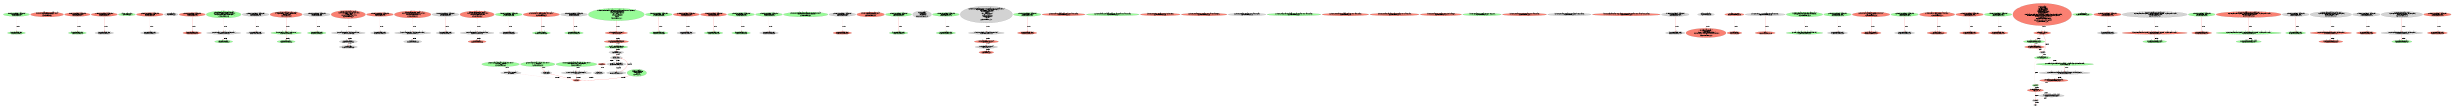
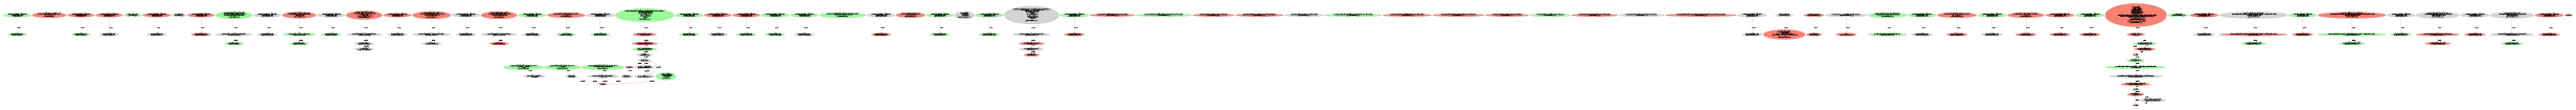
  digraph {
    node [fillcolor=salmon method="initialize(address operator,bytes memory multihash,bytes memory metadata)" style=filled type_label=expression_statement]
    edge [color=red controlflow_type=next_line edge_type=CFG_edge style=dashed]
    n1 [fillcolor=palegreen label="2_ function bug_unchk_send30() payable public{\n      msg.sender.transfer(1 ether);}\n13-function_definition-3-4" method="bug_unchk_send30()" type_label=function_definition]
    n2 [fillcolor=palegreen label="3_ msg.sender.transfer(1 ether);\n18-expression_statement-4-4" method="bug_unchk_send30()"]
    n3 [label="5_ function _setMetadata(bytes memory metadata) internal {\n        emit MetadataSet(metadata);\n    }\n34-function_definition-6-8" method="_setMetadata(bytes memory metadata)" type_label=function_definition]
    n4 [label="8_ function bug_unchk_send5() payable public{\n      msg.sender.transfer(1 ether);}\n46-function_definition-9-10" method="bug_unchk_send5()" type_label=function_definition]
    n5 [fillcolor=palegreen label="9_ msg.sender.transfer(1 ether);\n51-expression_statement-10-10" method="bug_unchk_send5()"]
    n6 [label="12_ function bug_unchk_send6() payable public{\n      msg.sender.transfer(1 ether);}\n64-function_definition-13-14" method="bug_unchk_send6()" type_label=function_definition]
    n7 [fillcolor=lightgrey label="13_ msg.sender.transfer(1 ether);\n69-expression_statement-14-14" method="bug_unchk_send6()"]
    n8 [fillcolor=palegreen label="14_ address private _operator;\n79-new_variable-15-15" type_label=new_variable method=""]
    n9 [label="15_ function bug_unchk_send16() payable public{\n      msg.sender.transfer(1 ether);}\n84-function_definition-16-17" method="bug_unchk_send16()" type_label=function_definition]
    n10 [fillcolor=lightgrey label="16_ msg.sender.transfer(1 ether);\n89-expression_statement-17-17" method="bug_unchk_send16()"]
    n11 [fillcolor=lightgrey label="17_ bool private _status;\n99-new_variable-18-18" type_label=new_variable method=""]
    n12 [label="18_ function bug_unchk_send8() payable public{\n      msg.sender.transfer(1 ether);}\n104-function_definition-19-20" method="bug_unchk_send8()" type_label=function_definition]
    n13 [label="19_ msg.sender.transfer(1 ether);\n109-expression_statement-20-20" method="bug_unchk_send8()"]
    n14 [fillcolor=palegreen label="21_ function _setOperator(address operator) internal {\n        require(_operator != operator, \"cannot set same operator\");\n        _operator = operator;\n        emit OperatorUpdated(operator, hasActiveOperator());\n    }\n129-function_definition-22-26" method="_setOperator(address operator)" type_label=function_definition]
    n15 [fillcolor=lightgrey label="22_ require(_operator != operator, \"cannot set same operator\");\n137-expression_statement-23-23" method="_setOperator(address operator)"]
    n16 [fillcolor=palegreen label="23_ _operator = operator;\n147-expression_statement-24-24" method="_setOperator(address operator)"]
    n17 [fillcolor=lightgrey label="26_ function bug_unchk_send15() payable public{\n      msg.sender.transfer(1 ether);}\n158-function_definition-27-28" method="bug_unchk_send15()" type_label=function_definition]
    n18 [fillcolor=lightgrey label="27_ msg.sender.transfer(1 ether);\n163-expression_statement-28-28" method="bug_unchk_send15()"]
    n19 [label="28_ function _transferOperator(address operator) internal {\n        require(_operator != address(0), \"operator not set\");\n        _setOperator(operator);\n    }\n173-function_definition-29-32" method="_transferOperator(address operator)" type_label=function_definition]
    n20 [fillcolor=palegreen label="29_ require(_operator != address(0), \"operator not set\");\n181-expression_statement-30-30" method="_transferOperator(address operator)"]
    n21 [fillcolor=palegreen label="30_ _setOperator(operator);\n193-expression_statement-31-31" method="_transferOperator(address operator)"]
    n22 [fillcolor=lightgrey label="32_ function bug_unchk_send28() payable public{\n      msg.sender.transfer(1 ether);}\n198-function_definition-33-34" method="bug_unchk_send28()" type_label=function_definition]
    n23 [fillcolor=palegreen label="33_ msg.sender.transfer(1 ether);\n203-expression_statement-34-34" method="bug_unchk_send28()"]
    n24 [label="34_ function _renounceOperator() internal {\n        require(hasActiveOperator(), \"only when operator active\");\n        _operator = address(0);\n        _status = false;\n        emit OperatorUpdated(address(0), false);\n    }\n213-function_definition-35-40" method="_renounceOperator()" type_label=function_definition]
    n25 [fillcolor=lightgrey label="35_ require(hasActiveOperator(), \"only when operator active\");\n217-expression_statement-36-36" method="_renounceOperator()"]
    n26 [fillcolor=lightgrey label="36_ _operator = address(0);\n226-expression_statement-37-37" method="_renounceOperator()"]
    n27 [fillcolor=lightgrey label="37_ _status = false;\n232-expression_statement-38-38" method="_renounceOperator()"]
    n28 [label="40_ function bug_unchk_send21() payable public{\n      msg.sender.transfer(1 ether);}\n246-function_definition-41-42" method="bug_unchk_send21()" type_label=function_definition]
    n29 [fillcolor=lightgrey label="41_ msg.sender.transfer(1 ether);\n251-expression_statement-42-42" method="bug_unchk_send21()"]
    n30 [label="42_ function _activateOperator() internal {\n        require(!hasActiveOperator(), \"only when operator not active\");\n        _status = true;\n        emit OperatorUpdated(_operator, true);\n    }\n261-function_definition-43-47" method="_activateOperator()" type_label=function_definition]
    n31 [fillcolor=lightgrey label="43_ require(!hasActiveOperator(), \"only when operator not active\");\n265-expression_statement-44-44" method="_activateOperator()"]
    n32 [fillcolor=lightgrey label="44_ _status = true;\n275-expression_statement-45-45" method="_activateOperator()"]
    n33 [fillcolor=lightgrey label="47_ function bug_unchk_send10() payable public{\n      msg.sender.transfer(1 ether);}\n287-function_definition-48-49" method="bug_unchk_send10()" type_label=function_definition]
    n34 [fillcolor=lightgrey label="48_ msg.sender.transfer(1 ether);\n292-expression_statement-49-49" method="bug_unchk_send10()"]
    n35 [label="49_ function _deactivateOperator() internal {\n        require(hasActiveOperator(), \"only when operator active\");\n        _status = false;\n        emit OperatorUpdated(_operator, false);\n    }\n302-function_definition-50-54" method="_deactivateOperator()" type_label=function_definition]
    n36 [fillcolor=lightgrey label="50_ require(hasActiveOperator(), \"only when operator active\");\n306-expression_statement-51-51" method="_deactivateOperator()"]
    n37 [label="51_ _status = false;\n315-expression_statement-52-52" method="_deactivateOperator()"]
    n38 [fillcolor=palegreen label="54_ function bug_unchk_send22() payable public{\n      msg.sender.transfer(1 ether);}\n327-function_definition-55-56" method="bug_unchk_send22()" type_label=function_definition]
    n39 [fillcolor=lightgrey label="55_ msg.sender.transfer(1 ether);\n332-expression_statement-56-56" method="bug_unchk_send22()"]
    n40 [label="56_ function getOperator() public view returns (address operator) {\n        operator = _operator;\n    }\n342-function_definition-57-59" method="getOperator()" type_label=function_definition]
    n41 [fillcolor=palegreen label="57_ operator = _operator;\n352-expression_statement-58-58" method="getOperator()"]
    n42 [fillcolor=lightgrey label="59_ function bug_unchk_send12() payable public{\n      msg.sender.transfer(1 ether);}\n356-function_definition-60-61" method="bug_unchk_send12()" type_label=function_definition]
    n43 [fillcolor=palegreen label="60_ msg.sender.transfer(1 ether);\n361-expression_statement-61-61" method="bug_unchk_send12()"]
    n44 [fillcolor=palegreen label="61_ function isOperator(address caller) public view returns (bool ok) {\n        return (caller == getOperator());\n    }\n371-function_definition-62-64" method="isOperator(address caller)" type_label=function_definition]
    n45 [fillcolor=lightgrey label="62_ return (caller == getOperator());\n385-return-63-63" method="isOperator(address caller)" type_label=return]
    n46 [label="0_ exit_node" type_label=exit method=""]
    n47 [fillcolor=palegreen label="64_ function bug_unchk_send11() payable public{\n      msg.sender.transfer(1 ether);}\n391-function_definition-65-66" method="bug_unchk_send11()" type_label=function_definition]
    n48 [fillcolor=palegreen label="65_ msg.sender.transfer(1 ether);\n396-expression_statement-66-66" method="bug_unchk_send11()"]
    n49 [fillcolor=palegreen label="66_ function hasActiveOperator() public view returns (bool ok) {\n        return _status;\n    }\n406-function_definition-67-69" method="hasActiveOperator()" type_label=function_definition]
    n50 [fillcolor=lightgrey label="67_ return _status;\n416-return-68-68" method="hasActiveOperator()" type_label=return]
    n51 [label="69_ function bug_unchk_send1() payable public{\n      msg.sender.transfer(1 ether);}\n418-function_definition-70-71" method="bug_unchk_send1()" type_label=function_definition]
    n52 [fillcolor=lightgrey label="70_ msg.sender.transfer(1 ether);\n423-expression_statement-71-71" method="bug_unchk_send1()"]
    n53 [fillcolor=palegreen label="71_ function isActiveOperator(address caller) public view returns (bool ok) {\n        return (isOperator(caller) && hasActiveOperator());\n    }\n433-function_definition-72-74" method="isActiveOperator(address caller)" type_label=function_definition]
    n54 [fillcolor=lightgrey label="72_ return (isOperator(caller) && hasActiveOperator());\n447-return-73-73" method="isActiveOperator(address caller)" type_label=return]
    n55 [label="74_ function bug_unchk_send2() payable public{\n      msg.sender.transfer(1 ether);}\n456-function_definition-75-76" method="bug_unchk_send2()" type_label=function_definition]
    n56 [fillcolor=palegreen label="75_ msg.sender.transfer(1 ether);\n461-expression_statement-76-76" method="bug_unchk_send2()"]
    n57 [fillcolor=palegreen label="78_ function bug_unchk_send27() payable public{\n      msg.sender.transfer(1 ether);}\n474-function_definition-79-80" method="bug_unchk_send27()" type_label=function_definition]
    n58 [fillcolor=palegreen label="79_ msg.sender.transfer(1 ether);\n479-expression_statement-80-80" method="bug_unchk_send27()"]
    n59 [fillcolor=palegreen label="81_ function bug_unchk_send31() payable public{\n      msg.sender.transfer(1 ether);}\n499-function_definition-82-83" method="bug_unchk_send31()" type_label=function_definition]
    n60 [fillcolor=lightgrey label="82_ msg.sender.transfer(1 ether);\n504-expression_statement-83-83" method="bug_unchk_send31()"]
    n61 [fillcolor=palegreen label="84_ function _setMultiHashFormat(uint8 hashFunction, uint8 digestSize) internal {\n        emit HashFormatSet(hashFunction, digestSize);\n    }\n520-function_definition-85-87" method="_setMultiHashFormat(uint8 hashFunction,uint8 digestSize)" type_label=function_definition]
    n62 [fillcolor=lightgrey label="87_ function bug_unchk_send17() payable public{\n      msg.sender.transfer(1 ether);}\n538-function_definition-88-89" method="bug_unchk_send17()" type_label=function_definition]
    n63 [label="88_ msg.sender.transfer(1 ether);\n543-expression_statement-89-89" method="bug_unchk_send17()"]
    n64 [label="89_ function _submitHash(bytes32 hash) internal {\n        emit HashSubmitted(hash);\n    }\n553-function_definition-90-92" method="_submitHash(bytes32 hash)" type_label=function_definition]
    n65 [fillcolor=palegreen label="92_ function bug_unchk_send3() payable public{\n      msg.sender.transfer(1 ether);}\n565-function_definition-93-94" method="bug_unchk_send3()" type_label=function_definition]
    n66 [fillcolor=palegreen label="93_ msg.sender.transfer(1 ether);\n570-expression_statement-94-94" method="bug_unchk_send3()"]
    n67 [fillcolor=lightgrey label="96_ struct MultiHash {\n        bytes32 hash;\n        uint8 hashFunction;\n        uint8 digestSize;\n    }\n583-expression_statement-97-101" method="MultiHash()"]
    n68 [fillcolor=palegreen label="101_ function _combineMultiHash(MultiHash memory multihash) internal pure returns (bytes memory) {\n        bytes memory out = new bytes(34);\n        out[0] = byte(multihash.hashFunction);\n        out[1] = byte(multihash.digestSize);\n        uint8 i;\n        for (i = 0; i < 32; i++) {\n          out[i+2] = multihash.hash[i];\n        }\n        return out;\n    }\n597-function_definition-102-111" method="_combineMultiHash(MultiHash memory multihash)" type_label=function_definition]
    n69 [label="102_ bytes memory out = new bytes(34);\n611-new_variable-103-103" method="_combineMultiHash(MultiHash memory multihash)" type_label=new_variable]
    n70 [label="103_ out[0] = byte(multihash.hashFunction);\n622-expression_statement-104-104" method="_combineMultiHash(MultiHash memory multihash)"]
    n71 [fillcolor=palegreen label="104_ out[1] = byte(multihash.digestSize);\n632-expression_statement-105-105" method="_combineMultiHash(MultiHash memory multihash)"]
    n72 [fillcolor=lightgrey label="105_ uint8 i;\n642-new_variable-106-106" method="_combineMultiHash(MultiHash memory multihash)" type_label=new_variable]
    n73 [fillcolor=lightgrey label="106_ for(i < 32;;i++)\n647-for-107-109" method="_combineMultiHash(MultiHash memory multihash)" type_label=for]
    n74 [label="106_ end_loop" method="_combineMultiHash(MultiHash memory multihash)" type_label=end_loop]
    n75 [fillcolor=lightgrey label="107_ out[i+2] = multihash.hash[i];\n659-expression_statement-108-108" method="_combineMultiHash(MultiHash memory multihash)"]
    n76 [fillcolor=lightgrey label="109_ return out;\n671-return-110-110" method="_combineMultiHash(MultiHash memory multihash)" type_label=return]
    n77 [fillcolor=lightgrey label="106_ i++\n656-expression_statement-107-107" method="_combineMultiHash(MultiHash memory multihash)"]
    n78 [fillcolor=palegreen label="111_ function bug_unchk_send9() payable public{\n      msg.sender.transfer(1 ether);}\n673-function_definition-112-113" method="bug_unchk_send9()" type_label=function_definition]
    n79 [fillcolor=palegreen label="112_ msg.sender.transfer(1 ether);\n678-expression_statement-113-113" method="bug_unchk_send9()"]
    n80 [fillcolor=lightgrey label="113_ function _splitMultiHash(bytes memory source) internal pure returns (MultiHash memory) {\n        require(source.length == 34, \"length of source must be 34\");\n        uint8 hashFunction = uint8(source[0]);\n        uint8 digestSize = uint8(source[1]);\n        bytes32 hash;\n        assembly {\n          hash := mload(add(source, 34))\n        }\n        return (MultiHash({\n          hashFunction: hashFunction,\n          digestSize: digestSize,\n          hash: hash\n        }));\n    }\n688-function_definition-114-127" method="_splitMultiHash(bytes memory source)" type_label=function_definition]
    n81 [fillcolor=lightgrey label="114_ require(source.length == 34, \"length of source must be 34\");\n702-expression_statement-115-115" method="_splitMultiHash(bytes memory source)"]
    n82 [label="115_ uint8 hashFunction = uint8(source[0]);\n714-new_variable-116-116" method="_splitMultiHash(bytes memory source)" type_label=new_variable]
    n83 [fillcolor=lightgrey label="116_ uint8 digestSize = uint8(source[1]);\n724-new_variable-117-117" method="_splitMultiHash(bytes memory source)" type_label=new_variable]
    n84 [label="117_ bytes32 hash;\n734-new_variable-118-118" method="_splitMultiHash(bytes memory source)" type_label=new_variable]
    n85 [fillcolor=palegreen label="121_ return (MultiHash({\n          hashFunction: hashFunction,\n          digestSize: digestSize,\n          hash: hash\n        }));\n752-return-122-126" method="_splitMultiHash(bytes memory source)" type_label=return]
    n86 [fillcolor=palegreen label="127_ function bug_unchk_send25() payable public{\n      msg.sender.transfer(1 ether);}\n766-function_definition-128-129" method="bug_unchk_send25()" type_label=function_definition]
    n87 [label="128_ msg.sender.transfer(1 ether);\n771-expression_statement-129-129" method="bug_unchk_send25()"]
    n88 [label="132_ function create(bytes calldata initData) external returns (address instance);\n802-function_definition-133-133" method="create(bytes calldata initData)" type_label=function_definition]
    n89 [fillcolor=palegreen label="133_ function createSalty(bytes calldata initData, bytes32 salt) external returns (address instance);\n814-function_definition-134-134" method="createSalty(bytes calldata initData,bytes32 salt)" type_label=function_definition]
    n90 [label="134_ function getInitSelector() external view returns (bytes4 initSelector);\n830-function_definition-135-135" method="getInitSelector()" type_label=function_definition]
    n91 [label="135_ function getInstanceRegistry() external view returns (address instanceRegistry);\n839-function_definition-136-136" method="getInstanceRegistry()" type_label=function_definition]
    n92 [fillcolor=lightgrey label="136_ function getTemplate() external view returns (address template);\n848-function_definition-137-137" method="getTemplate()" type_label=function_definition]
    n93 [fillcolor=palegreen label="137_ function getSaltyInstance(bytes calldata, bytes32 salt) external view returns (address instance);\n857-function_definition-138-138" method="getSaltyInstance(bytes calldata,bytes32 salt)" type_label=function_definition]
    n94 [label="138_ function getNextInstance(bytes calldata) external view returns (address instance);\n873-function_definition-139-139" method="getNextInstance(bytes calldata)" type_label=function_definition]
    n95 [label="139_ function getInstanceCreator(address instance) external view returns (address creator);\n885-function_definition-140-140" method="getInstanceCreator(address instance)" type_label=function_definition]
    n96 [label="140_ function getInstanceType() external view returns (bytes4 instanceType);\n898-function_definition-141-141" method="getInstanceType()" type_label=function_definition]
    n97 [fillcolor=palegreen label="141_ function getInstanceCount() external view returns (uint256 count);\n907-function_definition-142-142" method="getInstanceCount()" type_label=function_definition]
    n98 [label="142_ function getInstance(uint256 index) external view returns (address instance);\n916-function_definition-143-143" method="getInstance(uint256 index)" type_label=function_definition]
    n99 [fillcolor=lightgrey label="143_ function getInstances() external view returns (address[] memory instances);\n929-function_definition-144-144" method="getInstances()" type_label=function_definition]
    n100 [label="144_ function getPaginatedInstances(uint256 startIndex, uint256 endIndex) external view returns (address[] memory instances);\n939-function_definition-145-145" method="getPaginatedInstances(uint256 startIndex,uint256 endIndex)" type_label=function_definition]
    n101 [fillcolor=lightgrey label="147_ function bug_unchk_send24() payable public{\n      msg.sender.transfer(1 ether);}\n960-function_definition-148-149" method="bug_unchk_send24()" type_label=function_definition]
    n102 [fillcolor=lightgrey label="148_ msg.sender.transfer(1 ether);\n965-expression_statement-149-149" method="bug_unchk_send24()"]
    n103 [fillcolor=lightgrey label="149_ address private _factory;\n975-new_variable-150-150" type_label=new_variable method=""]
    n104 [label="150_ modifier initializeTemplate() {\n        _factory = msg.sender;\n        uint32 codeSize;\n        assembly { codeSize := extcodesize(address) }\n        require(codeSize == 0, \"must be called within contract constructor\");\n        _;\n    }\n980-expression_statement-151-157" method=""]
    n105 [label="151_ _factory = msg.sender;\n983-expression_statement-152-152" method=""]
    n106 [label="152_ uint32 codeSize;\n989-new_variable-153-153" type_label=new_variable method=""]
    n107 [fillcolor=lightgrey label="154_ require(codeSize == 0, \"must be called within contract constructor\");\n1003-expression_statement-155-155" method=""]
    n108 [label="155_ _;\n1013-expression_statement-156-156" method=""]
    n109 [fillcolor=palegreen label="157_ function getCreator() public view returns (address creator) {\n        creator = iFactory(_factory).getInstanceCreator(address(this));\n    }\n1015-function_definition-158-160" method="getCreator()" type_label=function_definition]
    n110 [fillcolor=palegreen label="158_ creator = iFactory(_factory).getInstanceCreator(address(this));\n1025-expression_statement-159-159" method="getCreator()"]
    n111 [fillcolor=palegreen label="160_ function bug_unchk_send19() payable public{\n      msg.sender.transfer(1 ether);}\n1039-function_definition-161-162" method="bug_unchk_send19()" type_label=function_definition]
    n112 [fillcolor=lightgrey label="161_ msg.sender.transfer(1 ether);\n1044-expression_statement-162-162" method="bug_unchk_send19()"]
    n113 [label="162_ function isCreator(address caller) public view returns (bool ok) {\n        ok = (caller == getCreator());\n    }\n1054-function_definition-163-165" method="isCreator(address caller)" type_label=function_definition]
    n114 [label="163_ ok = (caller == getCreator());\n1068-expression_statement-164-164" method="isCreator(address caller)"]
    n115 [fillcolor=palegreen label="165_ function bug_unchk_send26() payable public{\n      msg.sender.transfer(1 ether);}\n1076-function_definition-166-167" method="bug_unchk_send26()" type_label=function_definition]
    n116 [fillcolor=lightgrey label="166_ msg.sender.transfer(1 ether);\n1081-expression_statement-167-167" method="bug_unchk_send26()"]
    n117 [label="167_ function getFactory() public view returns (address factory) {\n        factory = _factory;\n    }\n1091-function_definition-168-170" method="getFactory()" type_label=function_definition]
    n118 [label="168_ factory = _factory;\n1101-expression_statement-169-169" method="getFactory()"]
    n119 [label="170_ function bug_unchk_send20() payable public{\n      msg.sender.transfer(1 ether);}\n1105-function_definition-171-172" method="bug_unchk_send20()" type_label=function_definition]
    n120 [label="171_ msg.sender.transfer(1 ether);\n1110-expression_statement-172-172" method="bug_unchk_send20()"]
    n121 [fillcolor=palegreen label="174_ function bug_unchk_send13() payable public{\n      msg.sender.transfer(1 ether);}\n1138-function_definition-175-176" method="bug_unchk_send13()" type_label=function_definition]
    n122 [label="175_ msg.sender.transfer(1 ether);\n1143-expression_statement-176-176" method="bug_unchk_send13()"]
    n123 [label="177_ function initialize(\n        address operator,\n        bytes memory multihash,\n        bytes memory metadata\n    ) public initializeTemplate() {\n        if (operator != address(0)) {\n            Operated._setOperator(operator);\n            Operated._activateOperator();\n        }\n        if (multihash.length != 0) {\n            MultiHashWrapper.MultiHash memory multihashObj = MultiHashWrapper._splitMultiHash(multihash);\n            ProofHashes._setMultiHashFormat(multihashObj.hashFunction, multihashObj.digestSize);\n            ProofHashes._submitHash(multihashObj.hash);\n        }\n        if (metadata.length != 0) {\n            EventMetadata._setMetadata(metadata);\n        }\n        emit Initialized(operator, multihash, metadata);\n    }\n1167-function_definition-178-196" type_label=function_definition]
    n124 [label="182_ if_operator != address(0)\n1185-if-183-186" type_label=if]
    n125 [fillcolor=lightgrey label="182_ end_if" type_label=end_if]
    n126 [fillcolor=palegreen label="183_ Operated._setOperator(operator);\n1192-expression_statement-184-184"]
    n127 [fillcolor=palegreen label="181_ initializeTemplate()\n1182-expression_statement-182-182"]
    n128 [fillcolor=palegreen label="186_ if_multihash.length != 1\n1204-if-187-191" type_label=if]
    n129 [label="184_ Operated._activateOperator();\n1199-expression_statement-185-185"]
    n130 [fillcolor=palegreen label="186_ end_if" type_label=end_if]
    n131 [fillcolor=palegreen label="187_ MultiHashWrapper.MultiHash memory multihashObj = MultiHashWrapper._splitMultiHash(multihash);\n1211-new_variable-188-188" type_label=new_variable]
    n132 [label="191_ if_metadata.length != 0\n1246-if-192-194" type_label=if]
    n133 [fillcolor=lightgrey label="188_ ProofHashes._setMultiHashFormat(multihashObj.hashFunction, multihashObj.digestSize);\n1224-expression_statement-189-189"]
    n134 [fillcolor=lightgrey label="191_ end_if" type_label=end_if]
    n135 [fillcolor=lightgrey label="192_ EventMetadata._setMetadata(metadata);\n1253-expression_statement-193-193"]
    n136 [label="189_ ProofHashes._submitHash(multihashObj.hash);\n1237-expression_statement-190-190"]
-   1260 [fillcolor=lightgrey method="" type_label=""]
    n138 [label="196_ function bug_unchk_send32() payable public{\n      msg.sender.transfer(1 ether);}\n1268-function_definition-197-198" method="bug_unchk_send32()" type_label=function_definition]
    n139 [fillcolor=lightgrey label="197_ msg.sender.transfer(1 ether);\n1273-expression_statement-198-198" method="bug_unchk_send32()"]
    n140 [fillcolor=lightgrey label="198_ function submitHash(bytes32 multihash) public {\n        require(Template.isCreator(msg.sender) || Operated.isActiveOperator(msg.sender), \"only active operator or creator\");\n        ProofHashes._submitHash(multihash);\n    }\n1283-function_definition-199-202" method="submitHash(bytes32 multihash)" type_label=function_definition]
    n141 [label="199_ require(Template.isCreator(msg.sender) || Operated.isActiveOperator(msg.sender), \"only active operator or creator\");\n1291-expression_statement-200-200" method="submitHash(bytes32 multihash)"]
    n142 [fillcolor=palegreen label="200_ ProofHashes._submitHash(multihash);\n1315-expression_statement-201-201" method="submitHash(bytes32 multihash)"]
    n143 [fillcolor=palegreen label="202_ function bug_unchk_send4() payable public{\n      msg.sender.transfer(1 ether);}\n1322-function_definition-203-204" method="bug_unchk_send4()" type_label=function_definition]
    n144 [label="203_ msg.sender.transfer(1 ether);\n1327-expression_statement-204-204" method="bug_unchk_send4()"]
    n145 [label="204_ function setMetadata(bytes memory metadata) public {\n        require(Template.isCreator(msg.sender) || Operated.isActiveOperator(msg.sender), \"only active operator or creator\");\n        EventMetadata._setMetadata(metadata);\n    }\n1337-function_definition-205-208" method="setMetadata(bytes memory metadata)" type_label=function_definition]
    n146 [fillcolor=palegreen label="205_ require(Template.isCreator(msg.sender) || Operated.isActiveOperator(msg.sender), \"only active operator or creator\");\n1345-expression_statement-206-206" method="setMetadata(bytes memory metadata)"]
    n147 [fillcolor=palegreen label="206_ EventMetadata._setMetadata(metadata);\n1369-expression_statement-207-207" method="setMetadata(bytes memory metadata)"]
    n148 [fillcolor=lightgrey label="208_ function bug_unchk_send7() payable public{\n      msg.sender.transfer(1 ether);}\n1376-function_definition-209-210" method="bug_unchk_send7()" type_label=function_definition]
    n149 [fillcolor=palegreen label="209_ msg.sender.transfer(1 ether);\n1381-expression_statement-210-210" method="bug_unchk_send7()"]
    n150 [fillcolor=lightgrey label="210_ function transferOperator(address operator) public {\n        require(Operated.isActiveOperator(msg.sender), \"only active operator\");\n        Operated._transferOperator(operator);\n    }\n1391-function_definition-211-214" method="transferOperator(address operator)" type_label=function_definition]
    n151 [label="211_ require(Operated.isActiveOperator(msg.sender), \"only active operator\");\n1399-expression_statement-212-212" method="transferOperator(address operator)"]
    n152 [label="212_ Operated._transferOperator(operator);\n1414-expression_statement-213-213" method="transferOperator(address operator)"]
    n153 [fillcolor=lightgrey label="214_ function bug_unchk_send23() payable public{\n      msg.sender.transfer(1 ether);}\n1421-function_definition-215-216" method="bug_unchk_send23()" type_label=function_definition]
    n154 [label="215_ msg.sender.transfer(1 ether);\n1426-expression_statement-216-216" method="bug_unchk_send23()"]
    n155 [fillcolor=lightgrey label="216_ function renounceOperator() public {\n        require(Operated.isActiveOperator(msg.sender), \"only active operator\");\n        Operated._renounceOperator();\n    }\n1436-function_definition-217-220" method="renounceOperator()" type_label=function_definition]
    n156 [fillcolor=lightgrey label="217_ require(Operated.isActiveOperator(msg.sender), \"only active operator\");\n1440-expression_statement-218-218" method="renounceOperator()"]
    n157 [fillcolor=palegreen label="218_ Operated._renounceOperator();\n1455-expression_statement-219-219" method="renounceOperator()"]
    n158 [label="220_ function bug_unchk_send14() payable public{\n      msg.sender.transfer(1 ether);}\n1460-function_definition-221-222" method="bug_unchk_send14()" type_label=function_definition]
    n159 [label="221_ msg.sender.transfer(1 ether);\n1465-expression_statement-222-222" method="bug_unchk_send14()"]
+   n160 [label="0_ start_node" type_label=start method=""]
    n1 -> n2 [label=next_line]
    n4 -> n5 [label=next_line]
    n6 -> n7 [label=next_line style=bold]
    n9 -> n10 [label=next_line]
    n12 -> n13 [label=next_line style=bold]
    n14 -> n15 [label=next_line]
    n15 -> n16 [label=next_line]
    n17 -> n18 [label=next_line]
    n19 -> n20 [label=next_line style=bold]
    n20 -> n21 [label=next_line style=bold]
    n22 -> n23 [label=next_line]
    n24 -> n25 [label=next_line]
    n25 -> n26 [label=next_line]
-   n26 -> n27 [label=next_line style=bold]
+   n26 -> n27 [label=loop_update style=bold]
    n28 -> n29 [label=next_line]
    n30 -> n31 [label=next_line]
    n31 -> n32 [label=next_line]
    n33 -> n34 [label=next_line style=bold]
    n35 -> n36 [label=next_line]
    n36 -> n37 [label=next_line]
    n38 -> n39 [label=next_line]
    n40 -> n41 [label=next_line style=bold]
    n42 -> n43 [label=next_line style=bold]
    n44 -> n45 [label=next_line]
    n45 -> n46 [controlflow_type=return_exit label=return_exit]
    n47 -> n48 [label=next_line style=bold]
    n49 -> n50 [label=next_line style=bold]
    n50 -> n46 [controlflow_type=return_exit label=return_exit style=bold]
    n51 -> n52 [label=next_line]
    n53 -> n54 [label=next_line]
    n54 -> n46 [controlflow_type=return_exit label=return_exit style=bold]
    n55 -> n56 [label=next_line style=bold]
    n57 -> n58 [label=next_line]
    n59 -> n60 [label=next_line]
    n62 -> n63 [label=next_line]
    n65 -> n66 [label=next_line style=bold]
    n68 -> n69 [label=next_line style=bold]
    n69 -> n70 [label=next_line]
    n70 -> n71 [label=next_line]
    n71 -> n72 [label=next_line style=bold]
    n72 -> n73 [label=next_line style=bold]
    n73 -> n74 [controlflow_type=neg_next label=neg_next]
    n73 -> n75 [controlflow_type=pos_next label=pos_next]
    n74 -> n76 [label=next_line]
    n75 -> n77 [controlflow_type=loop_update label=loop_update]
    n76 -> n46 [controlflow_type=return_exit label=return_exit]
    n77 -> n73 [controlflow_type=loop_update label=loop_update style=bold]
    n78 -> n79 [label=next_line]
    n80 -> n81 [label=next_line]
    n81 -> n82 [label=next_line]
    n82 -> n83 [label=next_line style=bold]
    n83 -> n84 [label=next_line style=bold]
    n85 -> n46 [controlflow_type=return_exit label=return_exit style=bold]
    n86 -> n87 [label=next_line style=bold]
    n101 -> n102 [label=next_line style=bold]
    n103 -> n104 [label=next_line]
    n105 -> n106 [label=next_line]
    n107 -> n108 [label=next_line style=bold]
    n109 -> n110 [label=next_line]
    n111 -> n112 [label=next_line]
    n113 -> n114 [label=next_line style=bold]
    n115 -> n116 [label=next_line style=bold]
    n117 -> n118 [label=next_line style=bold]
    n119 -> n120 [label=next_line]
    n121 -> n122 [label=next_line]
    n123 -> n124 [label=next_line]
-   n125 -> n124 [controlflow_type=neg_next label=neg_next style=bold]
+   n124 -> n125 [controlflow_type=neg_next label=neg_next style=bold]
    n124 -> n126 [controlflow_type=pos_next label=pos_next style=bold]
    n125 -> n128 [label=next_line]
    n126 -> n129 [label=next_line style=bold]
-   n128 -> n130 [controlflow_type=neg_next label=neg_next]
    n128 -> n131 [controlflow_type=pos_next label=pos_next]
    n129 -> n125 [controlflow_type=end_if label=end_if style=bold]
    n130 -> n132 [label=next_line]
    n131 -> n133 [label=next_line style=bold]
    n132 -> n134 [controlflow_type=neg_next label=neg_next style=bold]
    n132 -> n135 [controlflow_type=pos_next label=pos_next]
    n133 -> n136 [label=next_line]
-   n134 -> 1260 [label=next_line]
    n135 -> n134 [controlflow_type=end_if label=end_if]
    n136 -> n130 [controlflow_type=end_if label=end_if]
    n138 -> n139 [label=next_line]
    n140 -> n141 [label=next_line]
    n141 -> n142 [label=next_line style=bold]
    n143 -> n144 [label=next_line style=bold]
    n145 -> n146 [label=next_line style=bold]
    n146 -> n147 [label=next_line]
    n148 -> n149 [label=next_line style=bold]
    n150 -> n151 [label=next_line]
    n151 -> n152 [label=next_line style=bold]
    n153 -> n154 [label=next_line]
    n155 -> n156 [label=next_line style=bold]
    n156 -> n157 [label=next_line style=bold]
    n158 -> n159 [label=next_line]
  }
